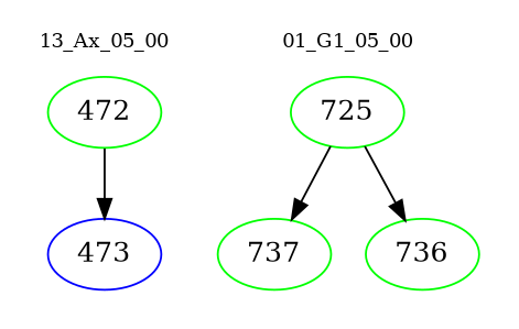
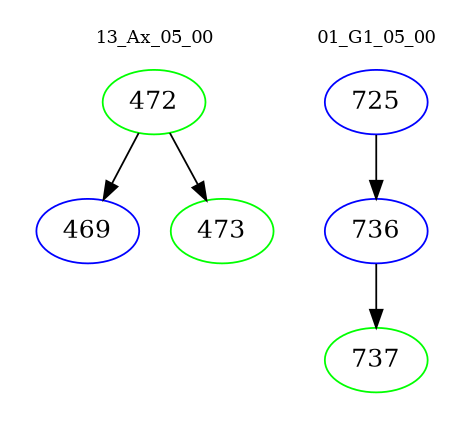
  digraph {
    node [color=green]
    edge [color=black]
    n1 [label=472]
-   n3 [color=blue label=473]
-   n4 [label=725]
+   n2 [color=blue label=469]
+   n3 [label=473]
+   n4 [color=blue label=725]
    n5 [label=737]
-   n6 [label=736]
+   n6 [color=blue label=736]
    subgraph cluster_1 {
      color=white
      fontsize=10
      label="13_Ax_05_00"
      n1
+     n2
      n3
    }
    subgraph cluster_2 {
      color=white
      fontsize=10
      label="01_G1_05_00"
      n4
      n5
      n6
    }
+   n1 -> n2
    n1 -> n3
-   n4 -> n5
+   n6 -> n5
    n4 -> n6
  }
